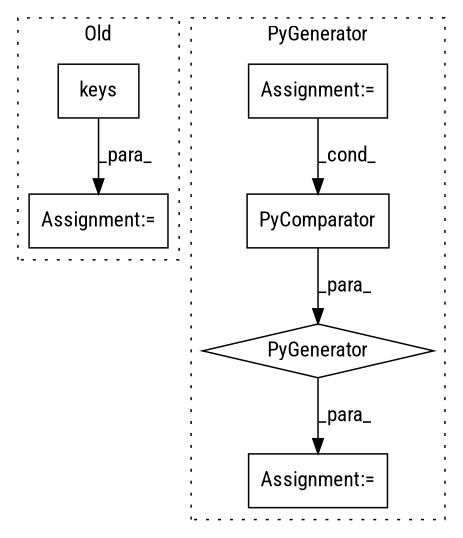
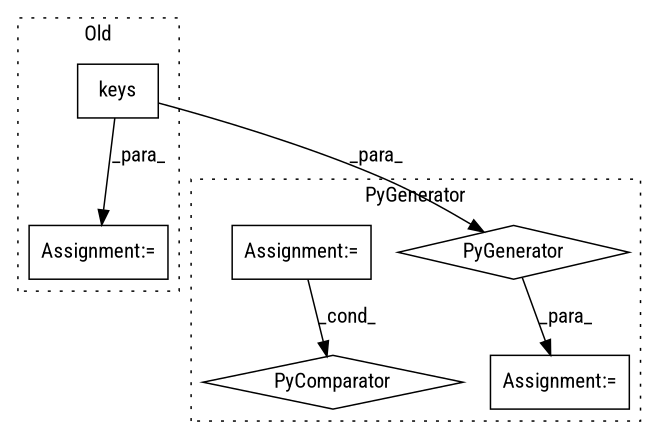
  digraph {
    fontname="Roboto Condensed"
    node [a=7 fontname="Roboto Condensed" l=71 s=3744 shape=box]
    edge [fontname="Roboto Condensed"]
    n1 [a=32 l=6 label=keys s=3564]
    n2 [l=108 label="Assignment:=" s=3546]
    n3 [a=107 l=180 label=PyGenerator s=3646 shape=diamond]
-   n4 [a=113 label=PyComparator]
+   n4 [a=113 label=PyComparator shape=diamond]
    n5 [label="Assignment:="]
    n6 [l=1 label="Assignment:=" s=3626]
    subgraph cluster_1 {
      label=Old
      style=dotted
      n1
      n2
    }
    subgraph cluster_2 {
      label=PyGenerator
      style=dotted
      n3
      n4
      n5
      n6
    }
    n1 -> n2 [label=_para_]
    n3 -> n6 [label=_para_]
-   n4 -> n3 [label=_para_]
+   n1 -> n3 [label=_para_]
    n5 -> n4 [label=_cond_]
  }
